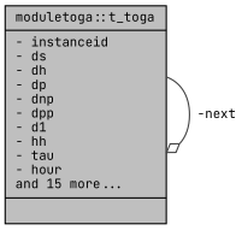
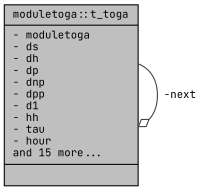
  digraph {
    fontname="JetBrains Mono"
-   n1 [color=black fillcolor=grey75 fontcolor=black fontname="JetBrains Mono" fontsize=10 height=0.2 label="{moduletoga::t_toga\n|- instanceid\l- ds\l- dh\l- dp\l- dnp\l- dpp\l- d1\l- hh\l- tau\l- hour\land 15 more...\l|}" shape=record style=filled width=0.4]
+   n1 [color=black fillcolor=grey75 fontcolor=black fontname="JetBrains Mono" fontsize=10 height=0.2 label="{moduletoga::t_toga\n|- moduletoga\l- ds\l- dh\l- dp\l- dnp\l- dpp\l- d1\l- hh\l- tau\l- hour\land 15 more...\l|}" shape=record style=filled width=0.4]
    n1 -> n1 [arrowhead=odiamond color=grey25 fontname="JetBrains Mono" fontsize=10 label=" -next" labelfontname=Helvetica labelfontsize=10 style=solid]
  }
